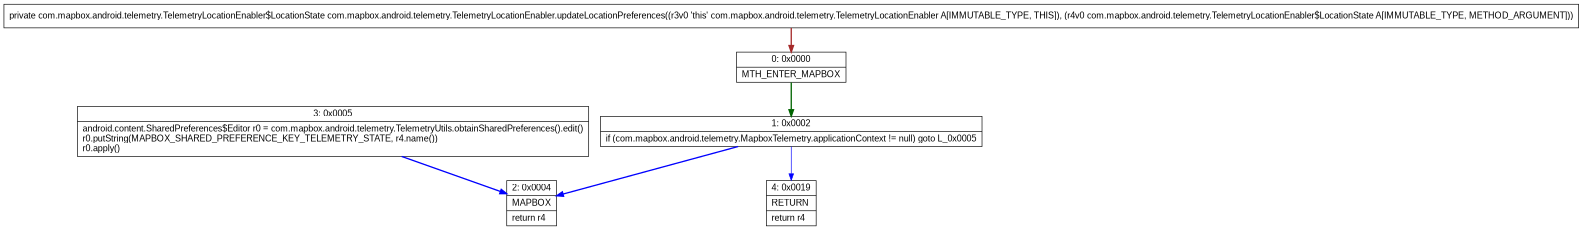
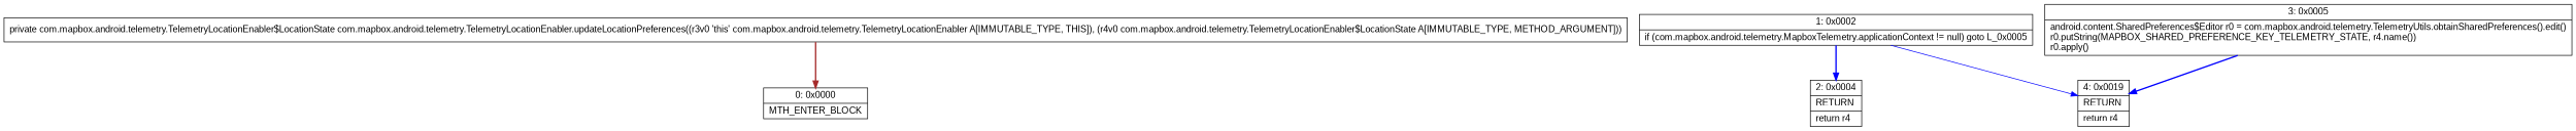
  digraph {
    fontname="Liberation Sans"
    node [fontname="Liberation Sans" shape=record]
    edge [color=blue fontname="Liberation Sans" style=bold]
-   n1 [label="{0\:\ 0x0000|MTH_ENTER_MAPBOX\l}"]
+   n1 [label="{0\:\ 0x0000|MTH_ENTER_BLOCK\l}"]
    n2 [label="{1\:\ 0x0002|if (com.mapbox.android.telemetry.MapboxTelemetry.applicationContext != null) goto L_0x0005\l}"]
-   n3 [label="{2\:\ 0x0004|MAPBOX\l|return r4\l}"]
+   n3 [label="{2\:\ 0x0004|RETURN\l|return r4\l}"]
    n4 [label="{4\:\ 0x0019|RETURN\l|return r4\l}"]
    n5 [label="{3\:\ 0x0005|android.content.SharedPreferences$Editor r0 = com.mapbox.android.telemetry.TelemetryUtils.obtainSharedPreferences().edit()\lr0.putString(MAPBOX_SHARED_PREFERENCE_KEY_TELEMETRY_STATE, r4.name())\lr0.apply()\l}"]
    n6 [label="{private com.mapbox.android.telemetry.TelemetryLocationEnabler$LocationState com.mapbox.android.telemetry.TelemetryLocationEnabler.updateLocationPreferences((r3v0 'this' com.mapbox.android.telemetry.TelemetryLocationEnabler A[IMMUTABLE_TYPE, THIS]), (r4v0 com.mapbox.android.telemetry.TelemetryLocationEnabler$LocationState A[IMMUTABLE_TYPE, METHOD_ARGUMENT])) }"]
-   n1 -> n2 [color=darkgreen]
    n2 -> n3
    n2 -> n4 [style=solid]
-   n5 -> n3
+   n5 -> n4
    n6 -> n1 [color=brown]
  }
